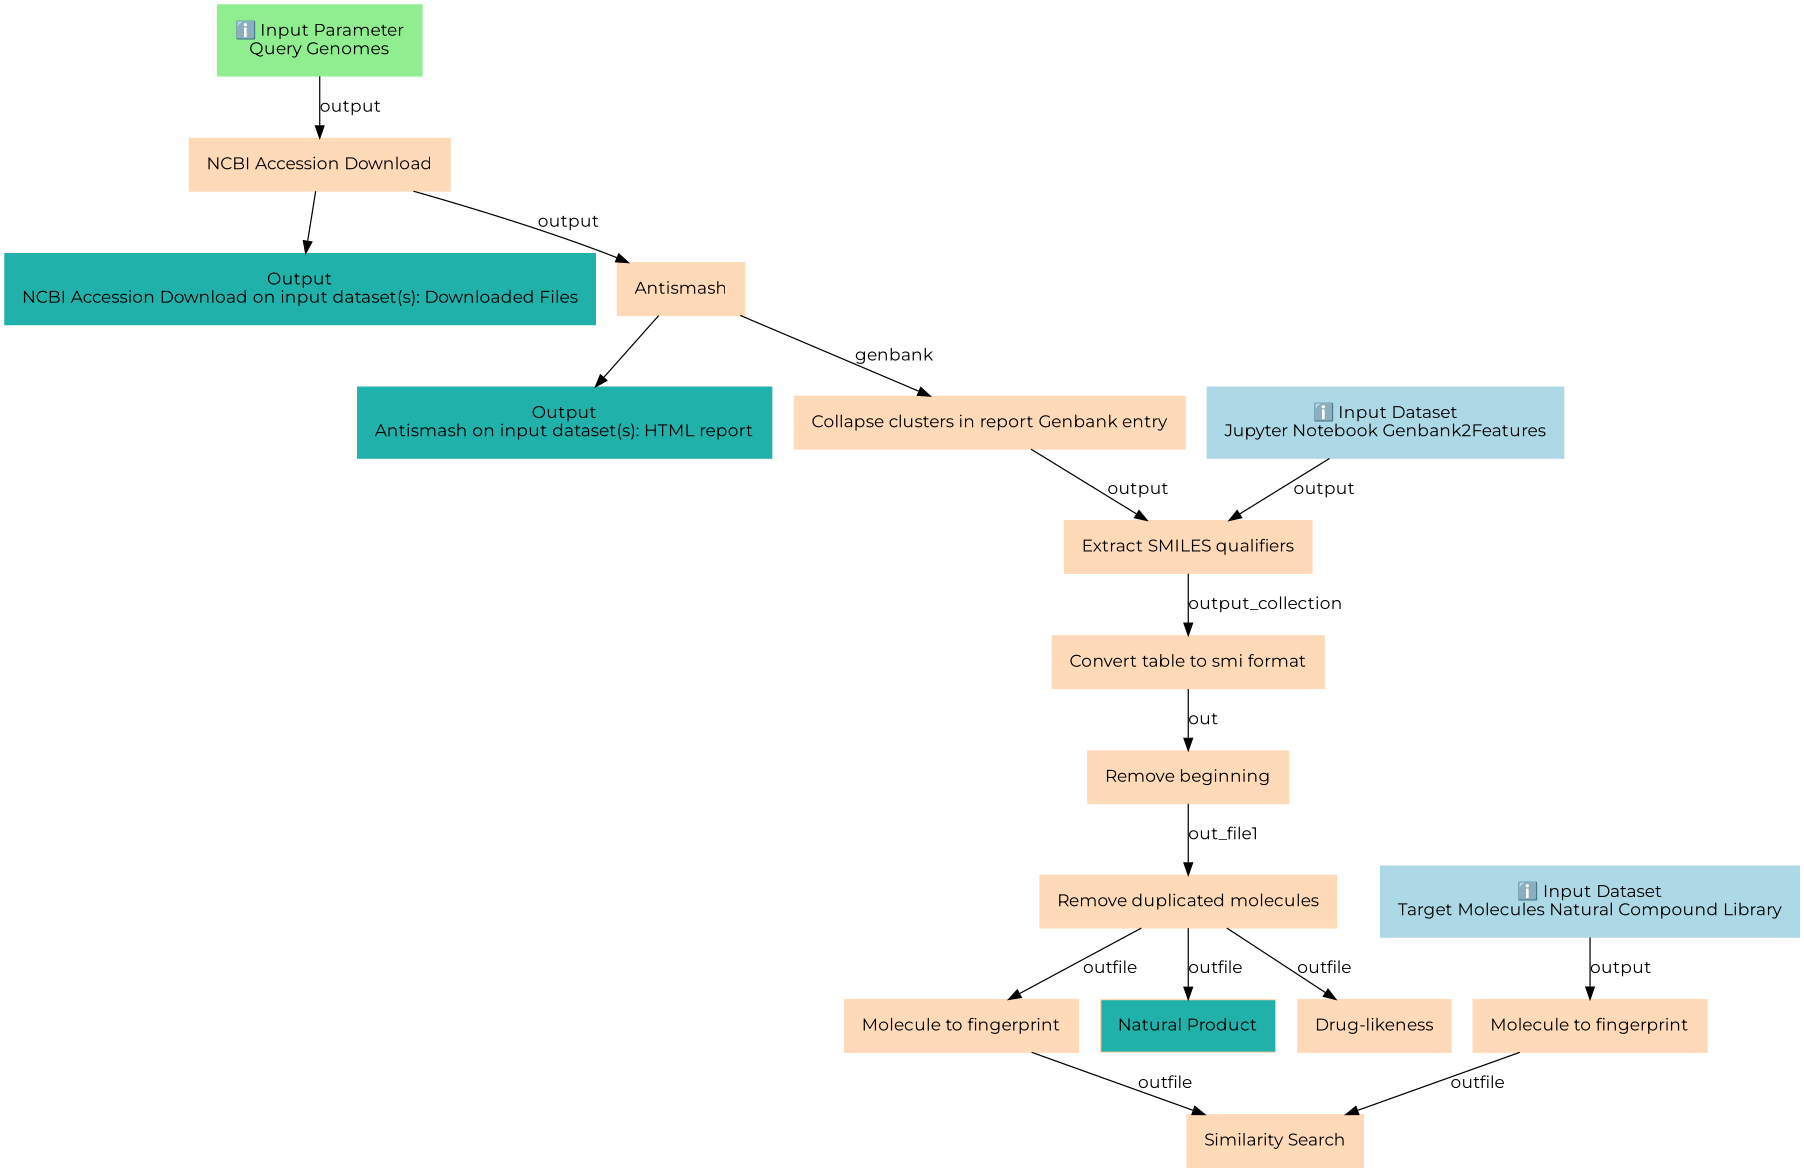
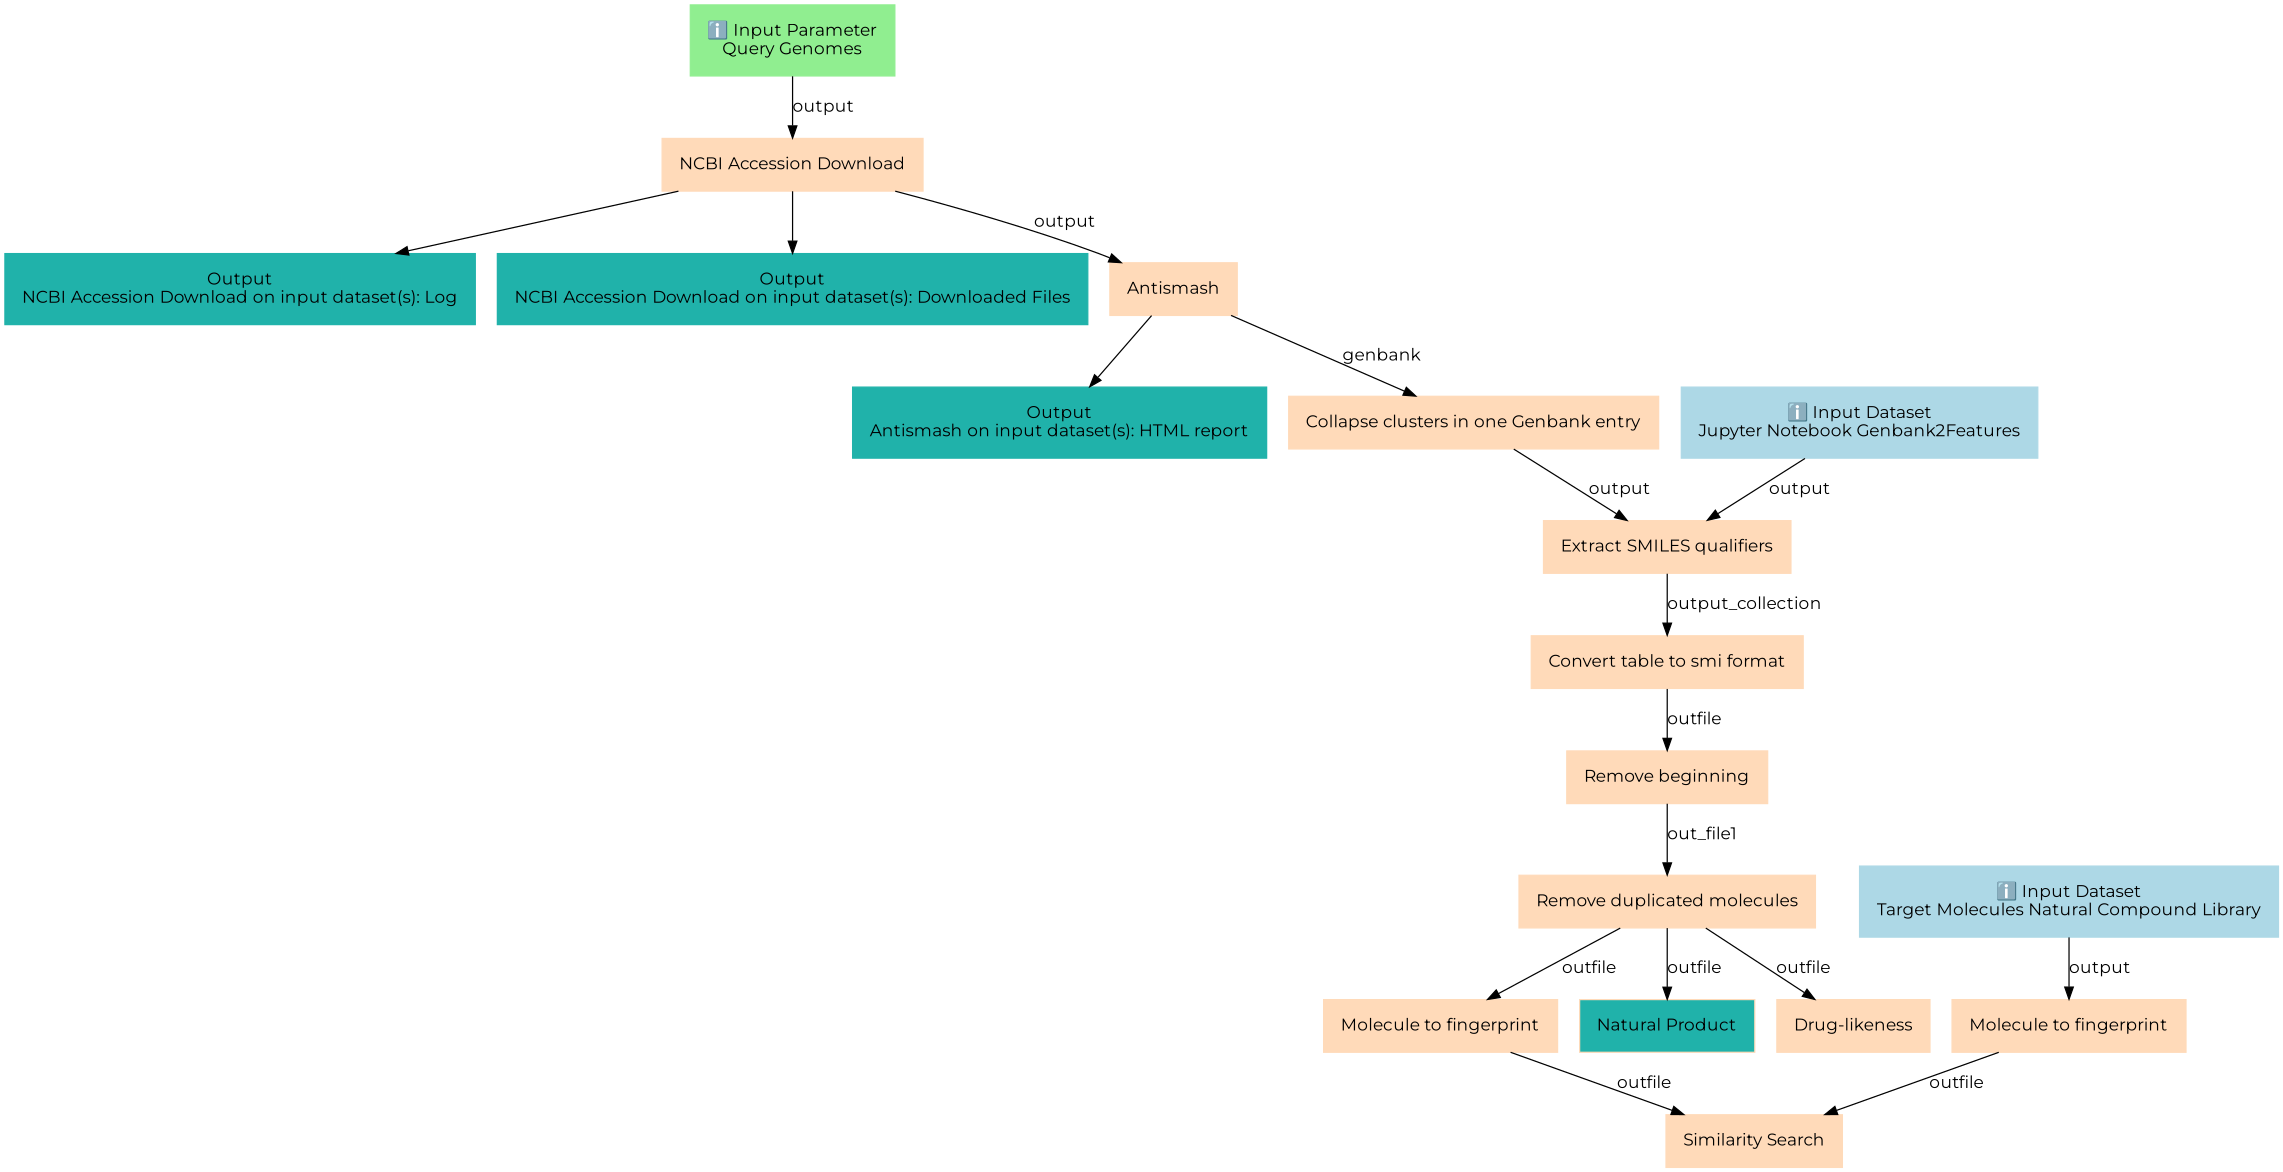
  digraph {
    fontname=Montserrat
    node [color=peachpuff fontname=Montserrat margin="0.2,0.2" shape=box style=filled]
    edge [fontname=Montserrat]
    n1 [color=lightgreen label="ℹ️ Input Parameter\nQuery Genomes"]
    n2 [label="NCBI Accession Download"]
+   n3 [color=lightseagreen label="Output\nNCBI Accession Download on input dataset(s): Log"]
    n4 [color=lightseagreen label="Output\nNCBI Accession Download on input dataset(s): Downloaded Files"]
    n5 [label=Antismash]
    n6 [color=lightblue label="ℹ️ Input Dataset\nJupyter Notebook Genbank2Features"]
    n7 [label="Extract SMILES qualifiers"]
    n8 [label="Convert table to smi format"]
    n9 [color=lightblue label="ℹ️ Input Dataset\nTarget Molecules Natural Compound Library"]
    n10 [label="Molecule to fingerprint"]
    n11 [label="Similarity Search"]
    n12 [color=lightseagreen label="Output\nAntismash on input dataset(s): HTML report"]
-   n13 [label="Collapse clusters in report Genbank entry"]
+   n13 [label="Collapse clusters in one Genbank entry"]
    n14 [label="Remove beginning"]
    n15 [label="Remove duplicated molecules"]
    n16 [label="Molecule to fingerprint"]
    n17 [fillcolor=lightseagreen label="Natural Product"]
    n18 [label="Drug-likeness"]
    n1 -> n2 [label=output]
+   n2 -> n3
    n2 -> n4
    n2 -> n5 [label=output]
    n5 -> n12
    n5 -> n13 [label=genbank]
    n6 -> n7 [label=output]
    n7 -> n8 [label=output_collection]
-   n8 -> n14 [label=out]
+   n8 -> n14 [label=outfile]
    n9 -> n10 [label=output]
    n10 -> n11 [label=outfile]
    n13 -> n7 [label=output]
    n14 -> n15 [label=out_file1]
    n15 -> n16 [label=outfile]
    n15 -> n17 [label=outfile]
    n15 -> n18 [label=outfile]
    n16 -> n11 [label=outfile]
  }
